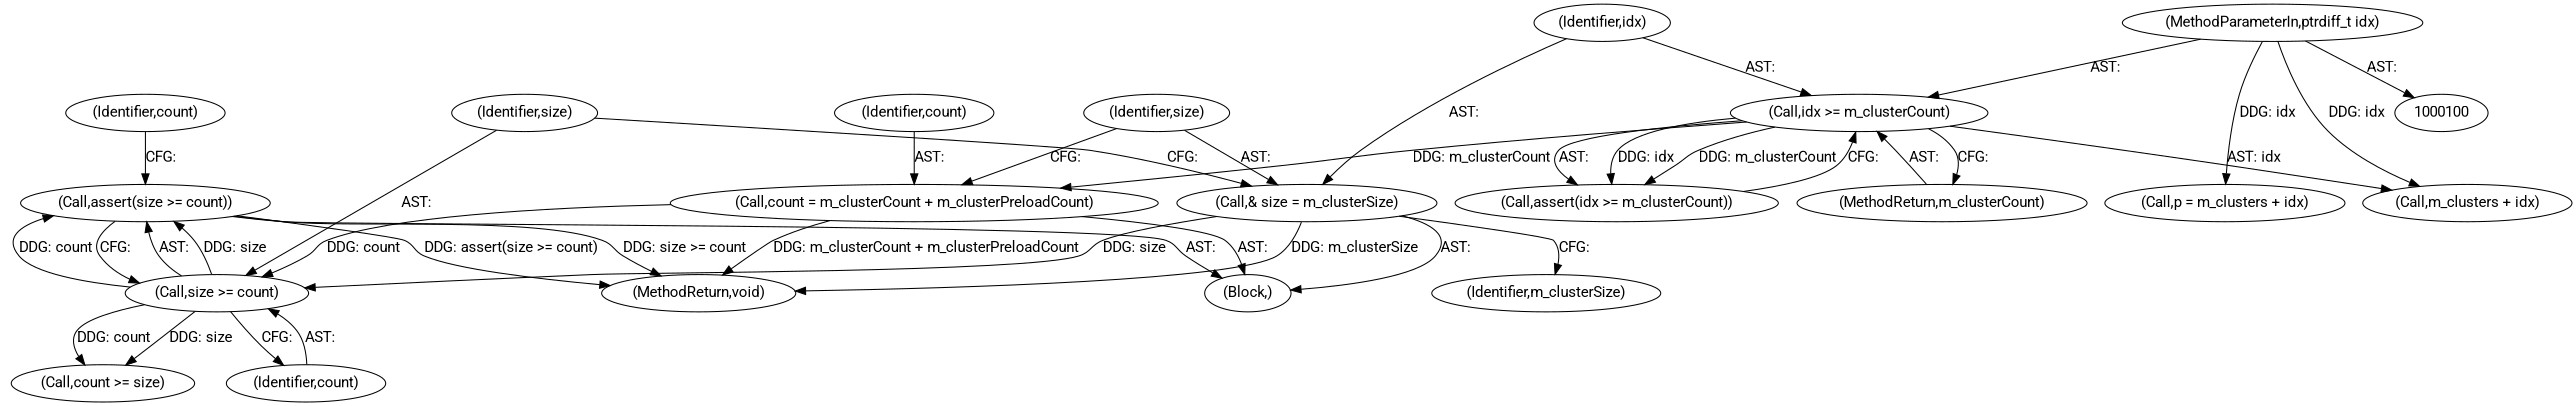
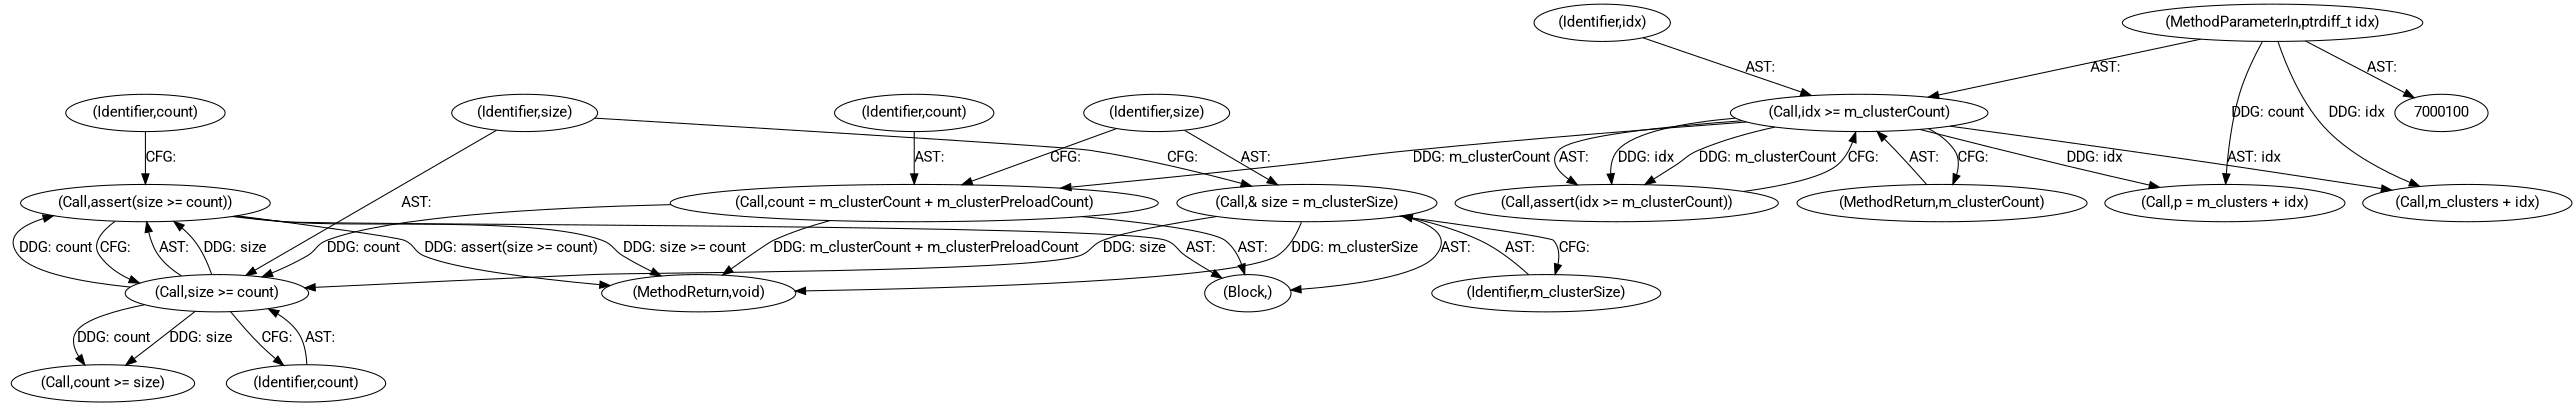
  digraph {
    fontname=Roboto
    node [fontname=Roboto]
    edge [fontname=Roboto]
    n1 [label="(Call,assert(size >= count))"]
    n2 [label="(Call,size >= count)"]
    n3 [label="(MethodReturn,void)"]
    n4 [label="(Block,)"]
    n5 [label="(Call,count >= size)"]
    n6 [label="(Identifier,count)"]
    n7 [label="(Call,& size = m_clusterSize)"]
    n8 [label="(Identifier,m_clusterSize)"]
    n9 [label="(Call,count = m_clusterCount + m_clusterPreloadCount)"]
    n10 [label="(Call,idx >= m_clusterCount)"]
    n11 [label="(Call,assert(idx >= m_clusterCount))"]
    n12 [label="(Call,m_clusters + idx)"]
    n13 [label="(Call,p = m_clusters + idx)"]
    n14 [label="(MethodReturn,m_clusterCount)"]
    n15 [label="(MethodParameterIn,ptrdiff_t idx)"]
-   1000100
+   1000100 [label=7000100]
    n17 [label="(Identifier,size)"]
    n18 [label="(Identifier,count)"]
    n19 [label="(Identifier,idx)"]
    n20 [label="(Identifier,count)"]
    n21 [label="(Identifier,size)"]
    n1 -> n2 [label="CFG: "]
    n1 -> n3 [label="DDG: size >= count"]
    n1 -> n3 [label="DDG: assert(size >= count)"]
    n1 -> n4 [label="AST: "]
    n2 -> n1 [label="AST: "]
    n2 -> n1 [label="DDG: size"]
    n2 -> n1 [label="DDG: count"]
    n2 -> n5 [label="DDG: count"]
    n2 -> n5 [label="DDG: size"]
    n2 -> n6 [label="CFG: "]
    n6 -> n2 [label="AST: "]
    n7 -> n2 [label="DDG: size"]
    n7 -> n3 [label="DDG: m_clusterSize"]
    n7 -> n4 [label="AST: "]
    n7 -> n8 [label="CFG: "]
-   n19 -> n7 [label="AST: "]
+   n8 -> n7 [label="AST: "]
    n9 -> n2 [label="DDG: count"]
    n9 -> n3 [label="DDG: m_clusterCount + m_clusterPreloadCount"]
    n9 -> n4 [label="AST: "]
    n10 -> n9 [label="DDG: m_clusterCount"]
    n10 -> n11 [label="AST: "]
    n10 -> n11 [label="DDG: idx"]
    n10 -> n11 [label="DDG: m_clusterCount"]
    n10 -> n12 [label="AST: idx"]
+   n10 -> n13 [label="DDG: idx"]
    n10 -> n14 [label="CFG: "]
    n11 -> n10 [label="CFG: "]
    n14 -> n10 [label="AST: "]
    n15 -> n10 [label="AST: "]
    n15 -> n12 [label="DDG: idx"]
-   n15 -> n13 [label="DDG: idx"]
+   n15 -> n13 [label="DDG: count"]
    n15 -> 1000100 [label="AST: "]
    n17 -> n7 [label="AST: "]
    n17 -> n9 [label="CFG: "]
    n18 -> n9 [label="AST: "]
    n19 -> n10 [label="AST: "]
    n20 -> n1 [label="CFG: "]
    n21 -> n2 [label="AST: "]
    n21 -> n7 [label="CFG: "]
  }
